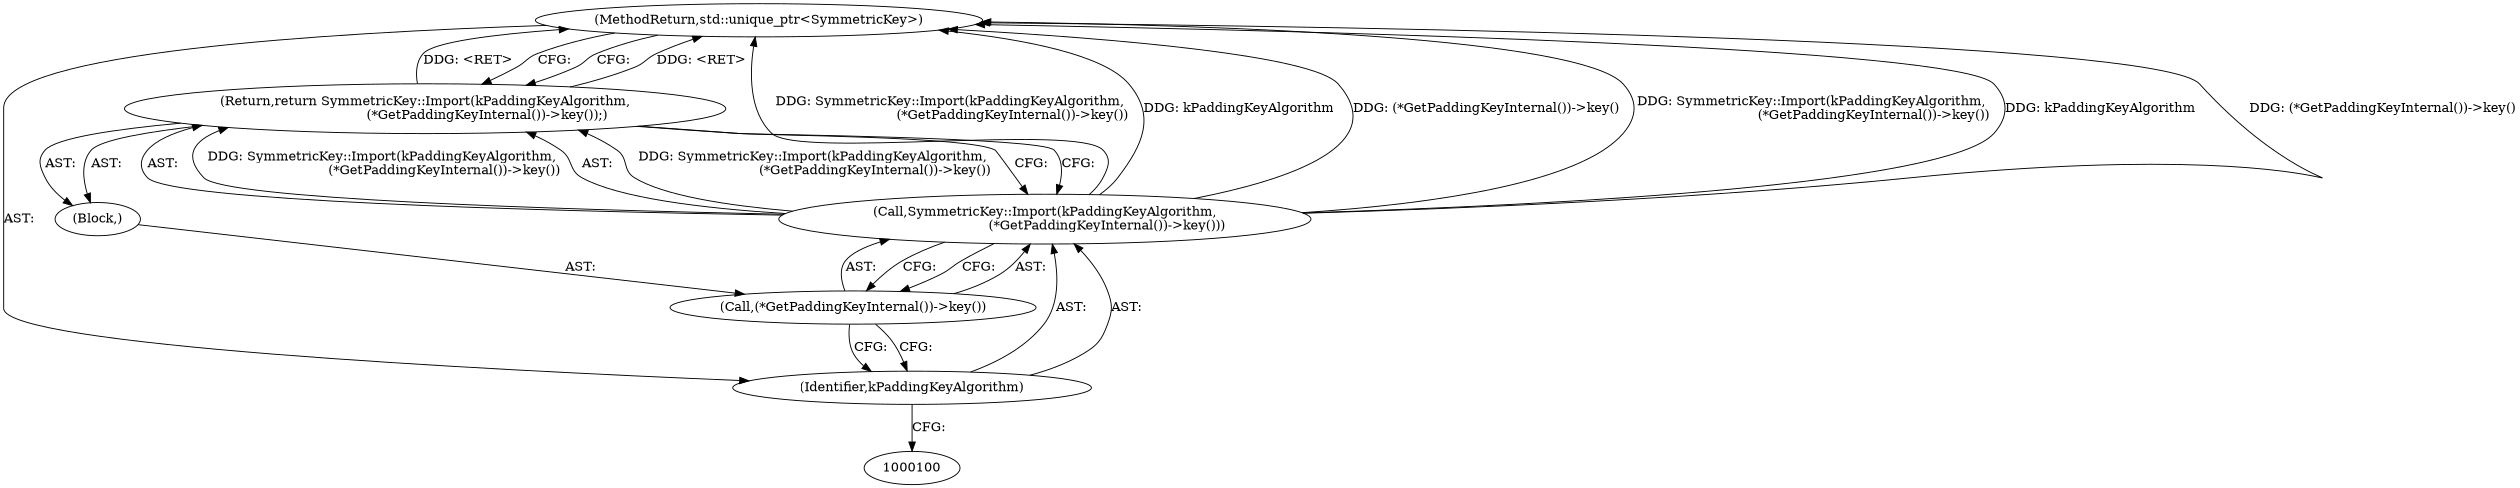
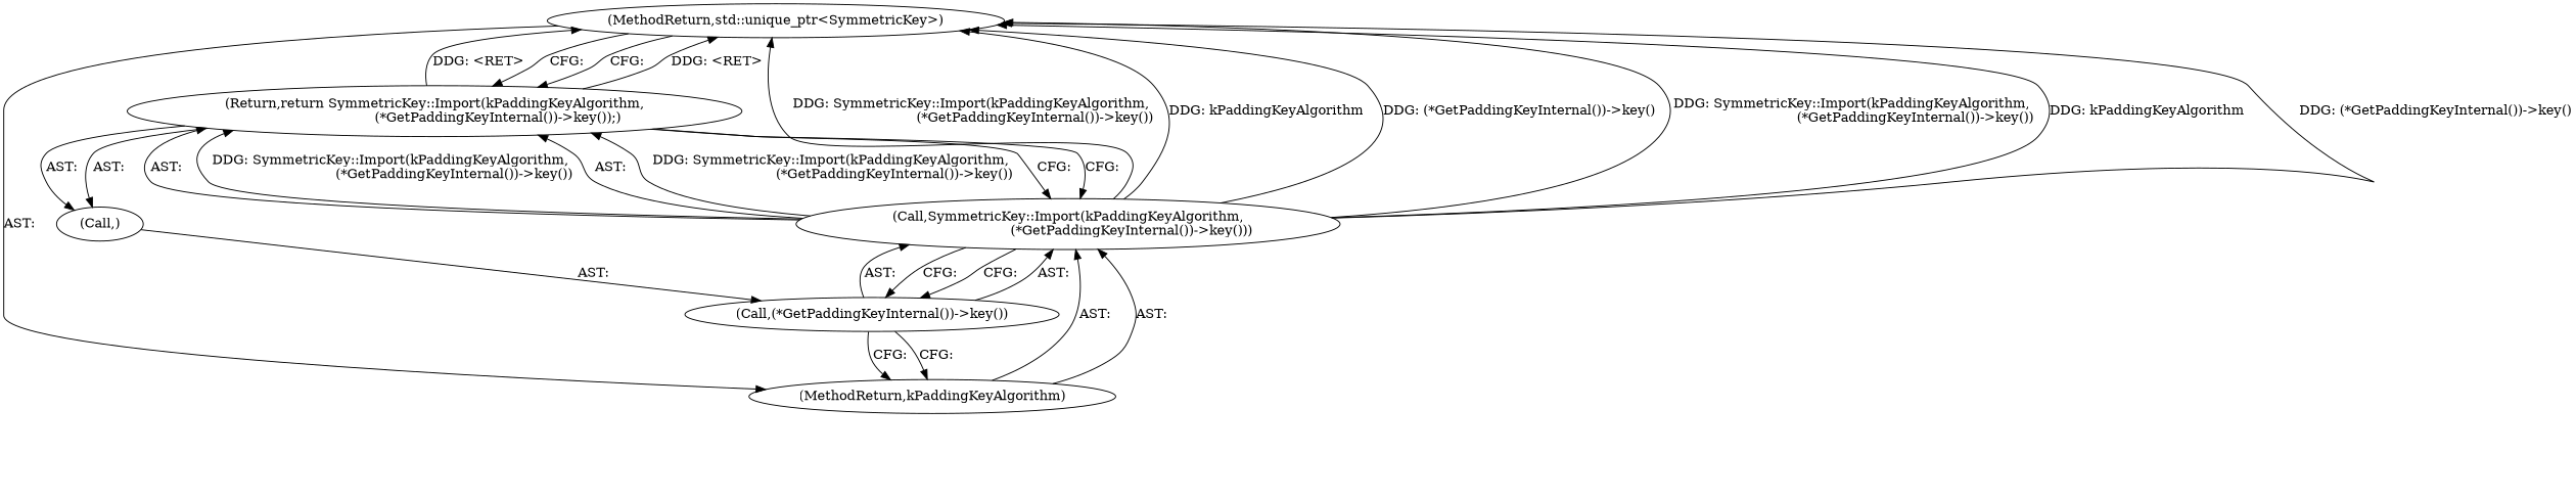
  digraph {
    n1 [label="(MethodReturn,std::unique_ptr<SymmetricKey>)"]
    n2 [label="(Return,return SymmetricKey::Import(kPaddingKeyAlgorithm,\n                              (*GetPaddingKeyInternal())->key());)"]
-   n3 [label="(Identifier,kPaddingKeyAlgorithm)"]
-   n4 [label="(Block,)"]
+   n3 [label="(MethodReturn,kPaddingKeyAlgorithm)"]
+   n4 [label="(Call,)"]
    n5 [label="(Call,SymmetricKey::Import(kPaddingKeyAlgorithm,\n                              (*GetPaddingKeyInternal())->key()))"]
    n6 [label="(Call,(*GetPaddingKeyInternal())->key())"]
-   1000100
    n1 -> n2 [label="CFG: "]
    n1 -> n2 [label="CFG: "]
    n1 -> n3 [label="AST: "]
    n2 -> n1 [label="DDG: <RET>"]
    n2 -> n1 [label="DDG: <RET>"]
    n2 -> n4 [label="AST: "]
    n2 -> n4 [label="AST: "]
    n2 -> n5 [label="CFG: "]
    n2 -> n5 [label="CFG: "]
    n3 -> n5 [label="AST: "]
    n3 -> n5 [label="AST: "]
-   n3 -> 1000100 [label="CFG: "]
    n4 -> n6 [label="AST: "]
    n5 -> n1 [label="DDG: SymmetricKey::Import(kPaddingKeyAlgorithm,\n                              (*GetPaddingKeyInternal())->key())"]
    n5 -> n1 [label="DDG: kPaddingKeyAlgorithm"]
    n5 -> n1 [label="DDG: (*GetPaddingKeyInternal())->key()"]
    n5 -> n1 [label="DDG: SymmetricKey::Import(kPaddingKeyAlgorithm,\n                              (*GetPaddingKeyInternal())->key())"]
    n5 -> n1 [label="DDG: kPaddingKeyAlgorithm"]
    n5 -> n1 [label="DDG: (*GetPaddingKeyInternal())->key()"]
    n5 -> n2 [label="AST: "]
    n5 -> n2 [label="DDG: SymmetricKey::Import(kPaddingKeyAlgorithm,\n                              (*GetPaddingKeyInternal())->key())"]
    n5 -> n2 [label="AST: "]
    n5 -> n2 [label="DDG: SymmetricKey::Import(kPaddingKeyAlgorithm,\n                              (*GetPaddingKeyInternal())->key())"]
    n5 -> n6 [label="CFG: "]
    n5 -> n6 [label="CFG: "]
    n6 -> n3 [label="CFG: "]
    n6 -> n3 [label="CFG: "]
    n6 -> n5 [label="AST: "]
    n6 -> n5 [label="AST: "]
  }
